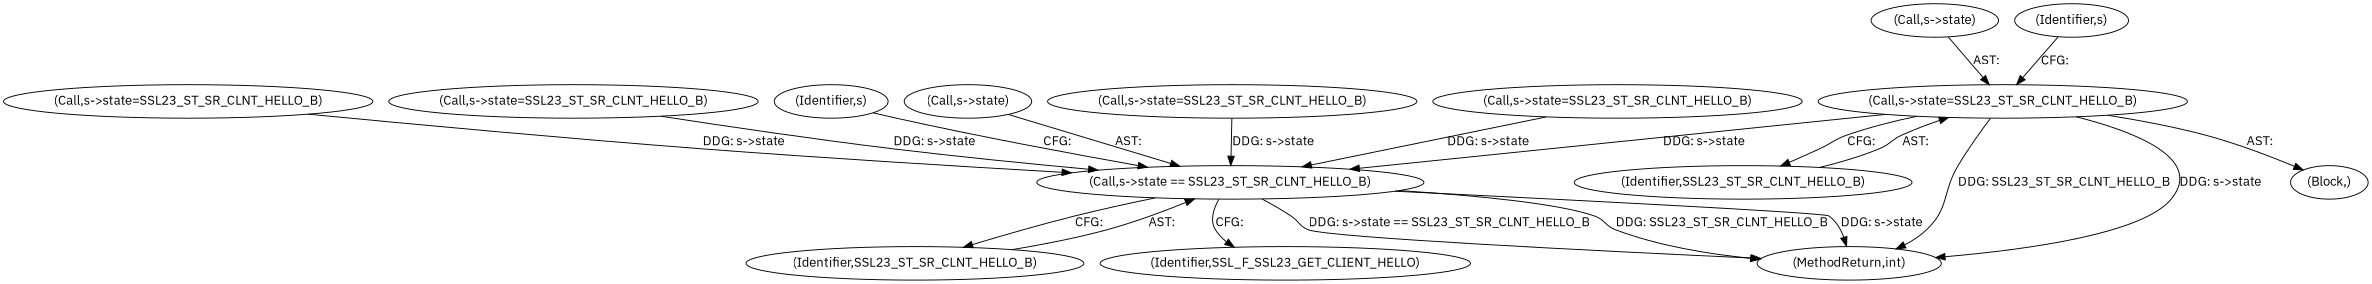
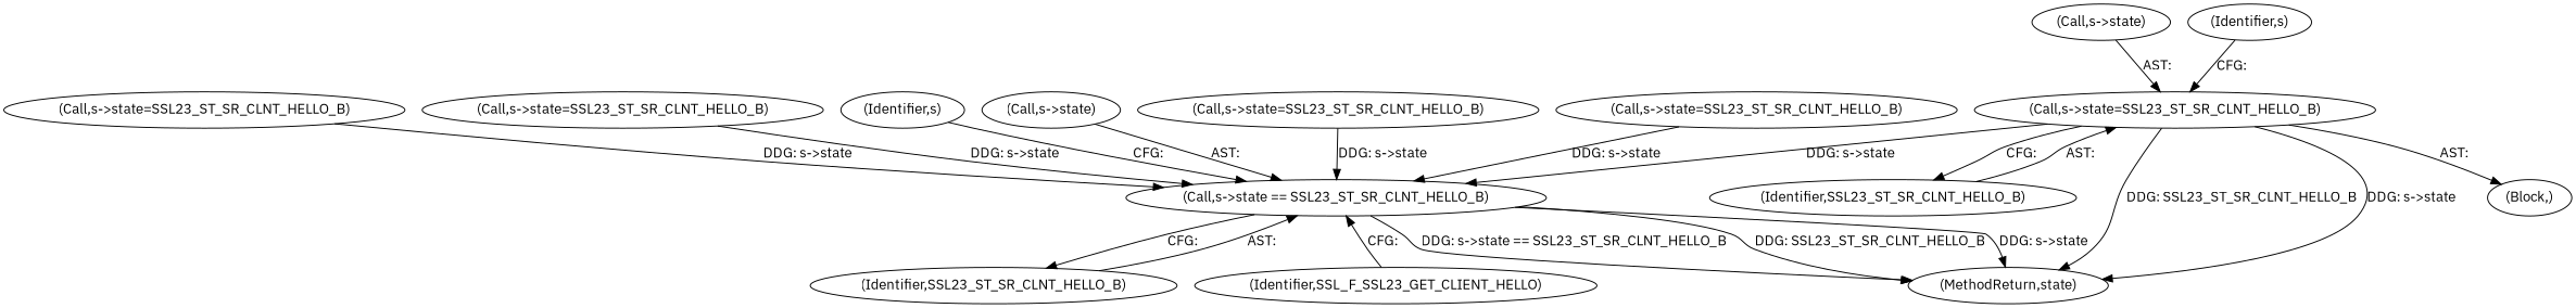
  digraph {
    fontname="IBM Plex Sans"
    node [fontname="IBM Plex Sans"]
    edge [fontname="IBM Plex Sans"]
    n1 [label="(Call,s->state=SSL23_ST_SR_CLNT_HELLO_B)"]
    n2 [label="(Call,s->state == SSL23_ST_SR_CLNT_HELLO_B)"]
    n3 [label="(Identifier,SSL23_ST_SR_CLNT_HELLO_B)"]
-   n4 [label="(MethodReturn,int)"]
+   n4 [label="(MethodReturn,state)"]
    n5 [label="(Block,)"]
    n6 [label="(Identifier,SSL23_ST_SR_CLNT_HELLO_B)"]
    n7 [label="(Call,s->state=SSL23_ST_SR_CLNT_HELLO_B)"]
    n8 [label="(Call,s->state)"]
    n9 [label="(Identifier,SSL_F_SSL23_GET_CLIENT_HELLO)"]
    n10 [label="(Call,s->state=SSL23_ST_SR_CLNT_HELLO_B)"]
    n11 [label="(Identifier,s)"]
    n12 [label="(Call,s->state)"]
    n13 [label="(Call,s->state=SSL23_ST_SR_CLNT_HELLO_B)"]
    n14 [label="(Identifier,s)"]
    n15 [label="(Call,s->state=SSL23_ST_SR_CLNT_HELLO_B)"]
    n1 -> n2 [label="DDG: s->state"]
    n1 -> n3 [label="CFG: "]
    n1 -> n4 [label="DDG: SSL23_ST_SR_CLNT_HELLO_B"]
    n1 -> n4 [label="DDG: s->state"]
    n1 -> n5 [label="AST: "]
    n2 -> n4 [label="DDG: SSL23_ST_SR_CLNT_HELLO_B"]
    n2 -> n4 [label="DDG: s->state"]
    n2 -> n4 [label="DDG: s->state == SSL23_ST_SR_CLNT_HELLO_B"]
    n2 -> n6 [label="CFG: "]
    n3 -> n1 [label="AST: "]
    n6 -> n2 [label="AST: "]
    n7 -> n2 [label="DDG: s->state"]
    n8 -> n1 [label="AST: "]
-   n2 -> n9 [label="CFG: "]
+   n9 -> n2 [label="CFG: "]
    n10 -> n2 [label="DDG: s->state"]
    n11 -> n2 [label="CFG: "]
    n12 -> n2 [label="AST: "]
    n13 -> n2 [label="DDG: s->state"]
    n14 -> n1 [label="CFG: "]
    n15 -> n2 [label="DDG: s->state"]
  }
